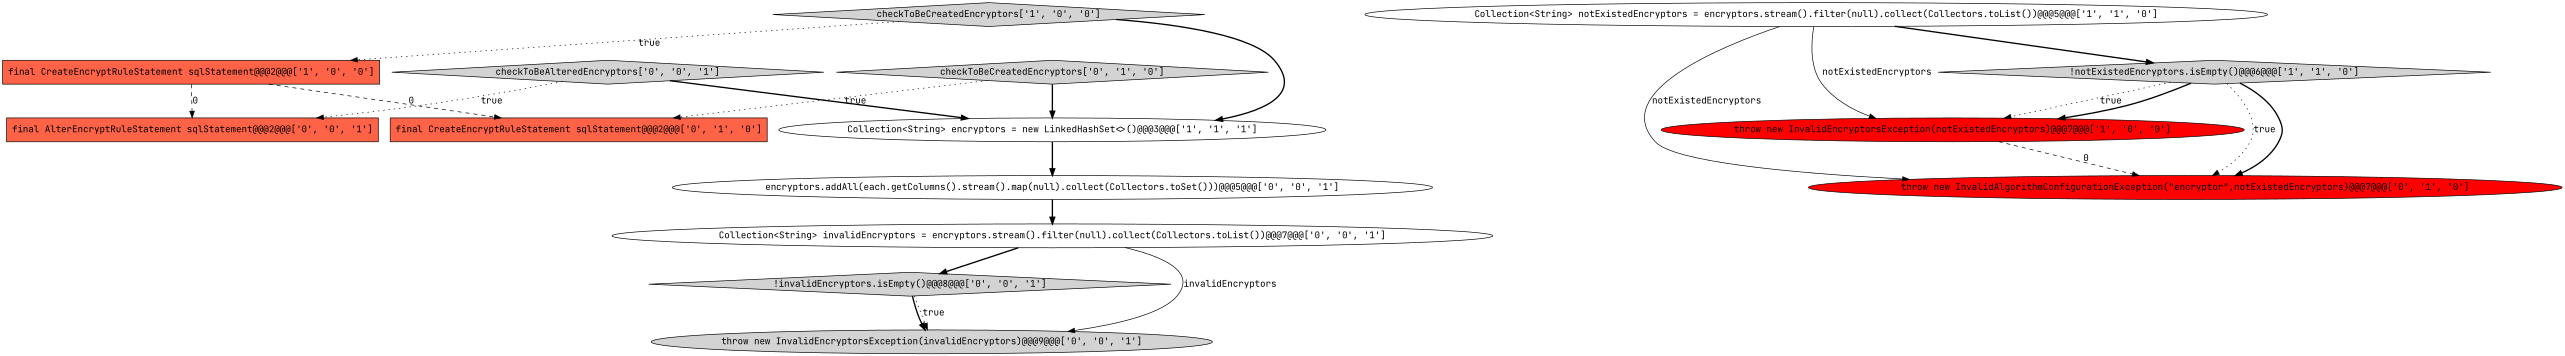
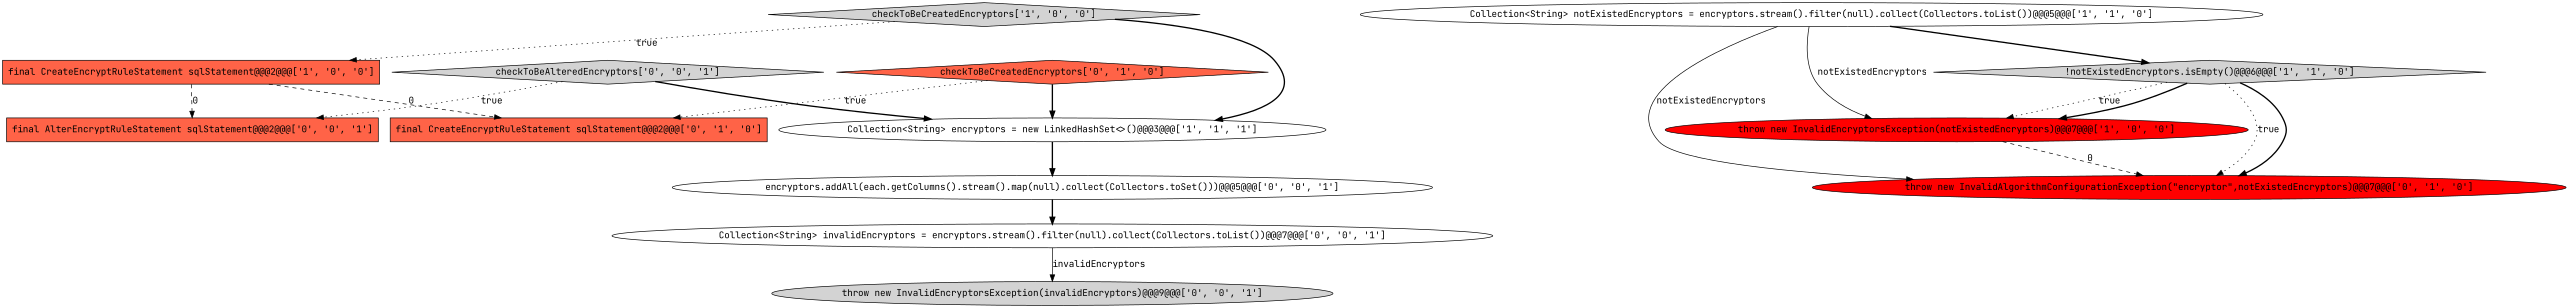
  digraph {
    fontname="JetBrains Mono"
    node [fillcolor=lightgray fontname="JetBrains Mono" shape=ellipse style=filled]
    edge [fontname="JetBrains Mono" style=bold]
    n1 [label="checkToBeCreatedEncryptors['1', '0', '0']" shape=diamond]
    n2 [fillcolor=tomato label="final CreateEncryptRuleStatement sqlStatement@@@2@@@['1', '0', '0']" shape=box]
    n3 [fillcolor=white label="Collection<String> encryptors = new LinkedHashSet<>()@@@3@@@['1', '1', '1']"]
    n4 [fillcolor=tomato label="final CreateEncryptRuleStatement sqlStatement@@@2@@@['0', '1', '0']" shape=box]
    n5 [fillcolor=tomato label="final AlterEncryptRuleStatement sqlStatement@@@2@@@['0', '0', '1']" shape=box]
    n6 [fillcolor=white label="encryptors.addAll(each.getColumns().stream().map(null).collect(Collectors.toSet()))@@@5@@@['0', '0', '1']"]
    n7 [fillcolor=red label="throw new InvalidAlgorithmConfigurationException(\"encryptor\",notExistedEncryptors)@@@7@@@['0', '1', '0']"]
-   n8 [label="!invalidEncryptors.isEmpty()@@@8@@@['0', '0', '1']" shape=diamond]
    n9 [label="throw new InvalidEncryptorsException(invalidEncryptors)@@@9@@@['0', '0', '1']"]
-   n10 [label="checkToBeCreatedEncryptors['0', '1', '0']" shape=diamond]
+   n10 [fillcolor=tomato label="checkToBeCreatedEncryptors['0', '1', '0']" shape=diamond]
    n11 [label="checkToBeAlteredEncryptors['0', '0', '1']" shape=diamond]
    n12 [fillcolor=white label="Collection<String> invalidEncryptors = encryptors.stream().filter(null).collect(Collectors.toList())@@@7@@@['0', '0', '1']"]
    n13 [fillcolor=white label="Collection<String> notExistedEncryptors = encryptors.stream().filter(null).collect(Collectors.toList())@@@5@@@['1', '1', '0']"]
    n14 [fillcolor=red label="throw new InvalidEncryptorsException(notExistedEncryptors)@@@7@@@['1', '0', '0']"]
    n15 [label="!notExistedEncryptors.isEmpty()@@@6@@@['1', '1', '0']" shape=diamond]
    n1 -> n2 [label=true style=dotted]
    n1 -> n3
    n2 -> n4 [label=0 style=dashed]
    n2 -> n5 [label=0 style=dashed]
    n3 -> n6
    n6 -> n12
-   n8 -> n9 [label=true style=dotted]
-   n8 -> n9
    n10 -> n3
    n10 -> n4 [label=true style=dotted]
    n11 -> n3
    n11 -> n5 [label=true style=dotted]
-   n12 -> n8
    n12 -> n9 [label=invalidEncryptors style=solid]
    n13 -> n7 [label=notExistedEncryptors style=solid]
    n13 -> n14 [label=notExistedEncryptors style=solid]
    n13 -> n15
    n14 -> n7 [label=0 style=dashed]
    n15 -> n7 [label=true style=dotted]
    n15 -> n7
    n15 -> n14 [label=true style=dotted]
    n15 -> n14
  }
